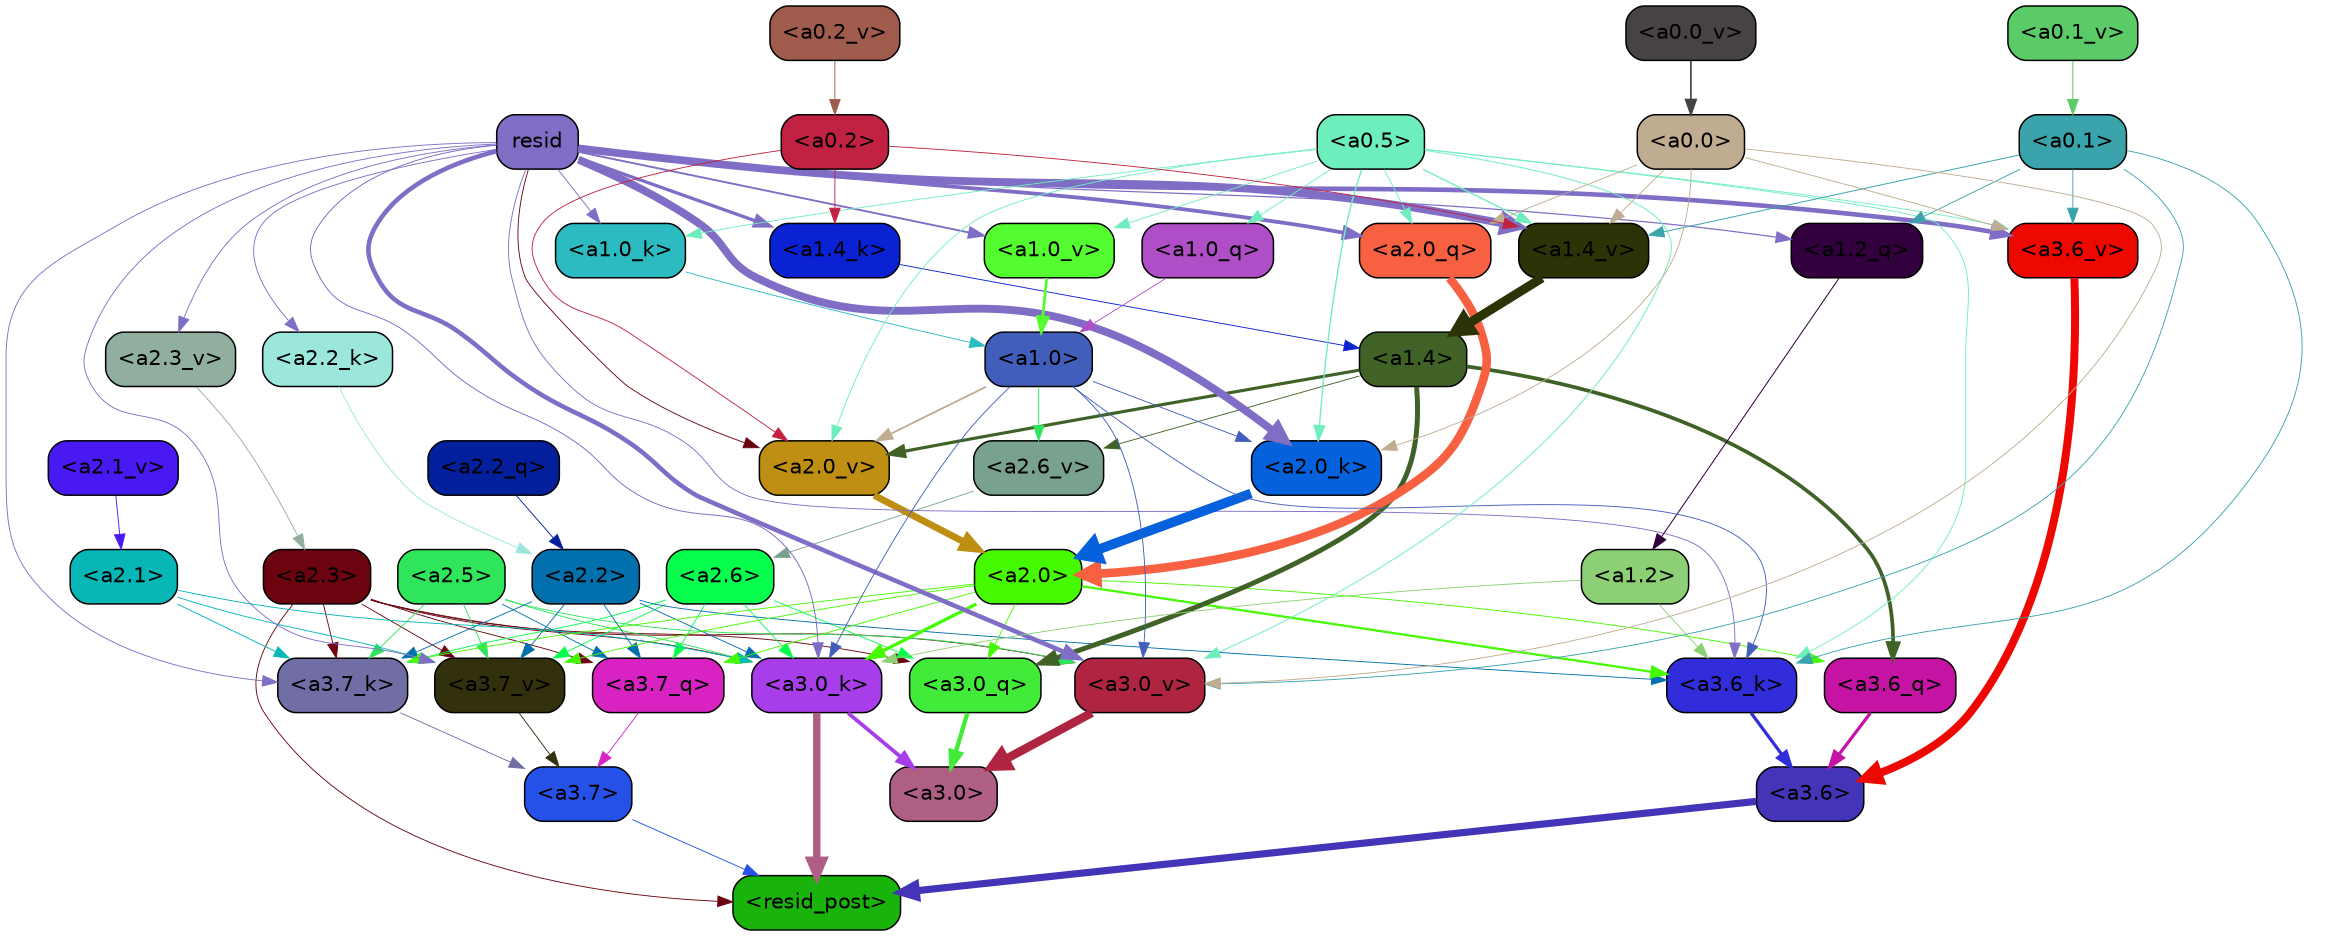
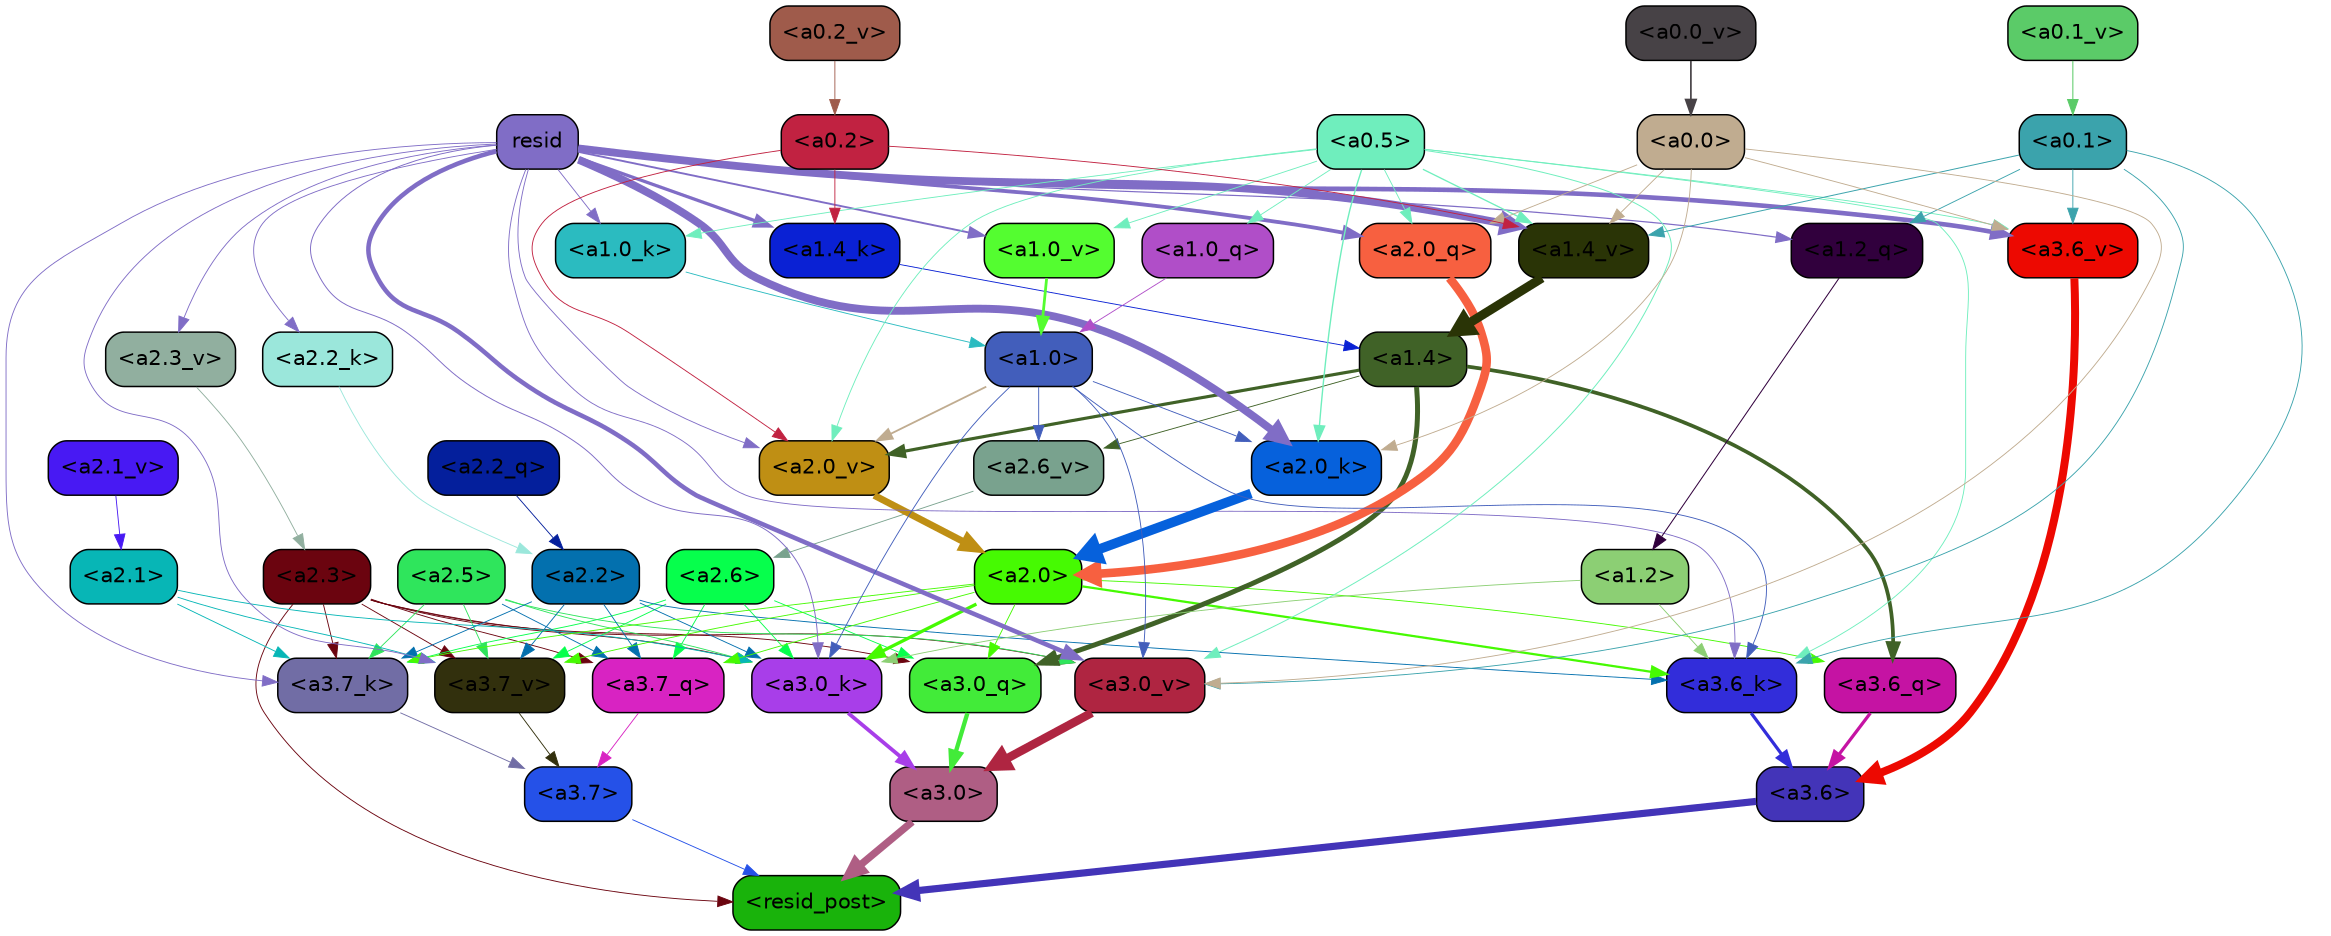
  strict digraph {
    splines=true
    node [color=black fontname=Helvetica shape=box style="filled, rounded"]
    edge [color="#806dc6" penwidth=0.6]
    "<a3.7>" [fillcolor="#2551e8"]
    "<resid_post>" [fillcolor="#19b30b"]
    "<a3.6>" [fillcolor="#4334b8"]
    "<a3.0>" [fillcolor="#af5e84"]
    "<a2.3>" [fillcolor="#6b040f"]
    "<a3.7_q>" [fillcolor="#d823c2"]
    "<a3.0_q>" [fillcolor="#42eb39"]
    "<a3.7_k>" [fillcolor="#716da5"]
    "<a3.0_k>" [fillcolor="#a83ee9"]
    "<a3.7_v>" [fillcolor="#32300d"]
    "<a3.0_v>" [fillcolor="#af2541"]
    "<a3.6_q>" [fillcolor="#c513a3"]
    "<a3.6_k>" [fillcolor="#322dda"]
    "<a3.6_v>" [fillcolor="#ed0901"]
    "<a2.6>" [fillcolor="#06ff4c"]
    "<a2.5>" [fillcolor="#2fe55c"]
    "<a2.2>" [fillcolor="#0370ae"]
    "<a2.1>" [fillcolor="#07b6b6"]
    "<a2.0>" [fillcolor="#46fa02"]
    "<a1.4>" [fillcolor="#406227"]
    "<a2.6_v>" [fillcolor="#79a28e"]
    "<a2.0_v>" [fillcolor="#bf8f14"]
    n23 [fillcolor="#806dc6" label=resid]
    "<a2.0_q>" [fillcolor="#f76040"]
    "<a2.2_k>" [fillcolor="#9be7db"]
    "<a2.0_k>" [fillcolor="#0661dc"]
    "<a2.3_v>" [fillcolor="#91af9f"]
    "<a1.2_q>" [fillcolor="#31003d"]
    "<a1.4_k>" [fillcolor="#0a21d4"]
    "<a1.0_k>" [fillcolor="#2bbbc0"]
    "<a1.4_v>" [fillcolor="#2a3406"]
    "<a1.0_v>" [fillcolor="#54fd30"]
    "<a1.2>" [fillcolor="#8ccf74"]
    "<a1.0>" [fillcolor="#425ebb"]
    "<a0.5>" [fillcolor="#6feebd"]
    "<a1.0_q>" [fillcolor="#b04ec8"]
    "<a0.1>" [fillcolor="#3ba3ac"]
    "<a0.0>" [fillcolor="#c0ac90"]
    "<a2.2_q>" [fillcolor="#041f9c"]
    "<a2.1_v>" [fillcolor="#4819f3"]
    "<a0.2>" [fillcolor="#c12241"]
    "<a0.2_v>" [fillcolor="#9f5b4b"]
    "<a0.1_v>" [fillcolor="#5bcb68"]
    "<a0.0_v>" [fillcolor="#474246"]
    "<a3.7>" -> "<resid_post>" [color="#2551e8"]
    "<a3.6>" -> "<resid_post>" [color="#4334b8" penwidth=4.7534414529800415]
-   "<a3.0_k>" -> "<resid_post>" [color="#af5e84" penwidth=4.898576855659485]
+   "<a3.0>" -> "<resid_post>" [color="#af5e84" penwidth=4.898576855659485]
    "<a2.3>" -> "<resid_post>" [color="#6b040f"]
    "<a2.3>" -> "<a3.7_q>" [color="#6b040f"]
    "<a2.3>" -> "<a3.0_q>" [color="#6b040f"]
    "<a2.3>" -> "<a3.7_k>" [color="#6b040f"]
    "<a2.3>" -> "<a3.0_k>" [color="#6b040f"]
    "<a2.3>" -> "<a3.7_v>" [color="#6b040f"]
    "<a2.3>" -> "<a3.0_v>" [color="#6b040f"]
    "<a3.7_q>" -> "<a3.7>" [color="#d823c2"]
    "<a3.0_q>" -> "<a3.0>" [color="#42eb39" penwidth=2.870753765106201]
    "<a3.7_k>" -> "<a3.7>" [color="#716da5"]
    "<a3.0_k>" -> "<a3.0>" [color="#a83ee9" penwidth=2.520303964614868]
    "<a3.7_v>" -> "<a3.7>" [color="#32300d"]
    "<a3.0_v>" -> "<a3.0>" [color="#af2541" penwidth=5.680712580680847]
    "<a3.6_q>" -> "<a3.6>" [color="#c513a3" penwidth=2.160832464694977]
    "<a3.6_k>" -> "<a3.6>" [color="#322dda" penwidth=2.13908451795578]
    "<a3.6_v>" -> "<a3.6>" [color="#ed0901" penwidth=5.297133803367615]
    "<a2.6>" -> "<a3.7_q>" [color="#06ff4c"]
    "<a2.6>" -> "<a3.0_q>" [color="#06ff4c"]
    "<a2.6>" -> "<a3.7_k>" [color="#06ff4c"]
    "<a2.6>" -> "<a3.0_k>" [color="#06ff4c"]
    "<a2.6>" -> "<a3.7_v>" [color="#06ff4c"]
    "<a2.5>" -> "<a3.7_q>" [color="#0370ae"]
    "<a2.5>" -> "<a3.7_k>" [color="#2fe55c"]
    "<a2.5>" -> "<a3.0_k>" [color="#2fe55c"]
    "<a2.5>" -> "<a3.7_v>" [color="#2fe55c"]
    "<a2.5>" -> "<a3.0_v>" [color="#2fe55c"]
    "<a2.2>" -> "<a3.7_q>" [color="#0370ae"]
    "<a2.2>" -> "<a3.7_k>" [color="#0370ae"]
    "<a2.2>" -> "<a3.0_k>" [color="#0370ae"]
    "<a2.2>" -> "<a3.7_v>" [color="#0370ae"]
    "<a2.2>" -> "<a3.6_k>" [color="#0370ae"]
    "<a2.1>" -> "<a3.7_k>" [color="#07b6b6"]
    "<a2.1>" -> "<a3.0_k>" [color="#07b6b6"]
    "<a2.1>" -> "<a3.7_v>" [color="#07b6b6"]
    "<a2.0>" -> "<a3.7_q>" [color="#46fa02"]
    "<a2.0>" -> "<a3.0_q>" [color="#46fa02"]
    "<a2.0>" -> "<a3.7_k>" [color="#46fa02"]
    "<a2.0>" -> "<a3.0_k>" [color="#46fa02" penwidth=2.18752121925354]
    "<a2.0>" -> "<a3.7_v>" [color="#46fa02"]
    "<a2.0>" -> "<a3.6_q>" [color="#46fa02"]
    "<a2.0>" -> "<a3.6_k>" [color="#46fa02" penwidth=1.4957321882247925]
    "<a1.4>" -> "<a3.0_q>" [color="#406227" penwidth=3.299744725227356]
    "<a1.4>" -> "<a3.6_q>" [color="#406227" penwidth=2.4829938411712646]
    "<a1.4>" -> "<a2.6_v>" [color="#406227"]
    "<a1.4>" -> "<a2.0_v>" [color="#406227" penwidth=2.092592429369688]
    "<a2.6_v>" -> "<a2.6>" [color="#79a28e"]
    "<a2.0_v>" -> "<a2.0>" [color="#bf8f14" penwidth=4.5695202350616455]
    n23 -> "<a3.7_k>"
    n23 -> "<a3.0_k>" [penwidth=0.6394047290086746]
    n23 -> "<a3.7_v>"
    n23 -> "<a3.0_v>" [penwidth=3.0212591886520386]
    n23 -> "<a3.6_k>"
    n23 -> "<a3.6_v>" [penwidth=3.067279100418091]
-   n23 -> "<a2.0_v>" [color="#6b040f"]
+   n23 -> "<a2.0_v>"
    n23 -> "<a2.0_q>" [penwidth=2.5355080366134644]
    n23 -> "<a2.2_k>"
    n23 -> "<a2.0_k>" [penwidth=5.2180726528167725]
    n23 -> "<a2.3_v>"
    n23 -> "<a1.2_q>" [penwidth=0.8094894886016846]
    n23 -> "<a1.4_k>" [penwidth=2.1732678413391113]
    n23 -> "<a1.0_k>"
    n23 -> "<a1.4_v>" [penwidth=5.162249565124512]
    n23 -> "<a1.0_v>" [penwidth=1.26457279920578]
    "<a2.0_q>" -> "<a2.0>" [color="#f76040" penwidth=5.681910276412964]
    "<a2.2_k>" -> "<a2.2>" [color="#9be7db"]
    "<a2.0_k>" -> "<a2.0>" [color="#0661dc" penwidth=6.447777509689331]
    "<a2.3_v>" -> "<a2.3>" [color="#91af9f"]
    "<a1.2_q>" -> "<a1.2>" [color="#31003d" penwidth=0.6769798994064331]
    "<a1.4_k>" -> "<a1.4>" [color="#0a21d4"]
    "<a1.0_k>" -> "<a1.0>" [color="#2bbbc0"]
    "<a1.4_v>" -> "<a1.4>" [color="#2a3406" penwidth=6.016597509384155]
    "<a1.0_v>" -> "<a1.0>" [color="#54fd30" penwidth=1.8562973737716675]
    "<a1.2>" -> "<a3.0_k>" [color="#8ccf74"]
    "<a1.2>" -> "<a3.6_k>" [color="#8ccf74"]
    "<a1.0>" -> "<a3.0_k>" [color="#425ebb"]
    "<a1.0>" -> "<a3.0_v>" [color="#425ebb"]
    "<a1.0>" -> "<a3.6_k>" [color="#425ebb"]
-   "<a1.0>" -> "<a2.6_v>" [color="#2fe55c"]
+   "<a1.0>" -> "<a2.6_v>" [color="#425ebb"]
    "<a1.0>" -> "<a2.0_v>" [color="#c0ac90" penwidth=1.2132605910301208]
    "<a1.0>" -> "<a2.0_k>" [color="#425ebb"]
    "<a0.5>" -> "<a3.0_v>" [color="#6feebd" penwidth=0.648682102560997]
    "<a0.5>" -> "<a3.6_k>" [color="#6feebd"]
    "<a0.5>" -> "<a3.6_v>" [color="#6feebd"]
    "<a0.5>" -> "<a2.0_v>" [color="#6feebd"]
    "<a0.5>" -> "<a2.0_q>" [color="#6feebd"]
    "<a0.5>" -> "<a2.0_k>" [color="#6feebd" penwidth=0.9236047863960266]
    "<a0.5>" -> "<a1.0_k>" [color="#6feebd"]
    "<a0.5>" -> "<a1.4_v>" [color="#6feebd" penwidth=0.8783596754074097]
    "<a0.5>" -> "<a1.0_v>" [color="#6feebd"]
    "<a0.5>" -> "<a1.0_q>" [color="#6feebd"]
    "<a1.0_q>" -> "<a1.0>" [color="#b04ec8"]
    "<a0.1>" -> "<a3.0_v>" [color="#3ba3ac"]
    "<a0.1>" -> "<a3.6_k>" [color="#3ba3ac"]
    "<a0.1>" -> "<a3.6_v>" [color="#3ba3ac"]
    "<a0.1>" -> "<a1.2_q>" [color="#3ba3ac"]
    "<a0.1>" -> "<a1.4_v>" [color="#3ba3ac" penwidth=0.6490728855133057]
    "<a0.0>" -> "<a3.0_v>" [color="#c0ac90"]
    "<a0.0>" -> "<a3.6_v>" [color="#c0ac90"]
    "<a0.0>" -> "<a2.0_q>" [color="#c0ac90"]
    "<a0.0>" -> "<a2.0_k>" [color="#c0ac90"]
    "<a0.0>" -> "<a1.4_v>" [color="#c0ac90"]
    "<a2.2_q>" -> "<a2.2>" [color="#041f9c"]
    "<a2.1_v>" -> "<a2.1>" [color="#4819f3"]
    "<a0.2>" -> "<a2.0_v>" [color="#c12241"]
    "<a0.2>" -> "<a1.4_k>" [color="#c12241"]
    "<a0.2>" -> "<a1.4_v>" [color="#c12241"]
    "<a0.2_v>" -> "<a0.2>" [color="#9f5b4b"]
    "<a0.1_v>" -> "<a0.1>" [color="#5bcb68" penwidth=0.6855120658874512]
    "<a0.0_v>" -> "<a0.0>" [color="#474246" penwidth=1.1353182792663574]
  }
